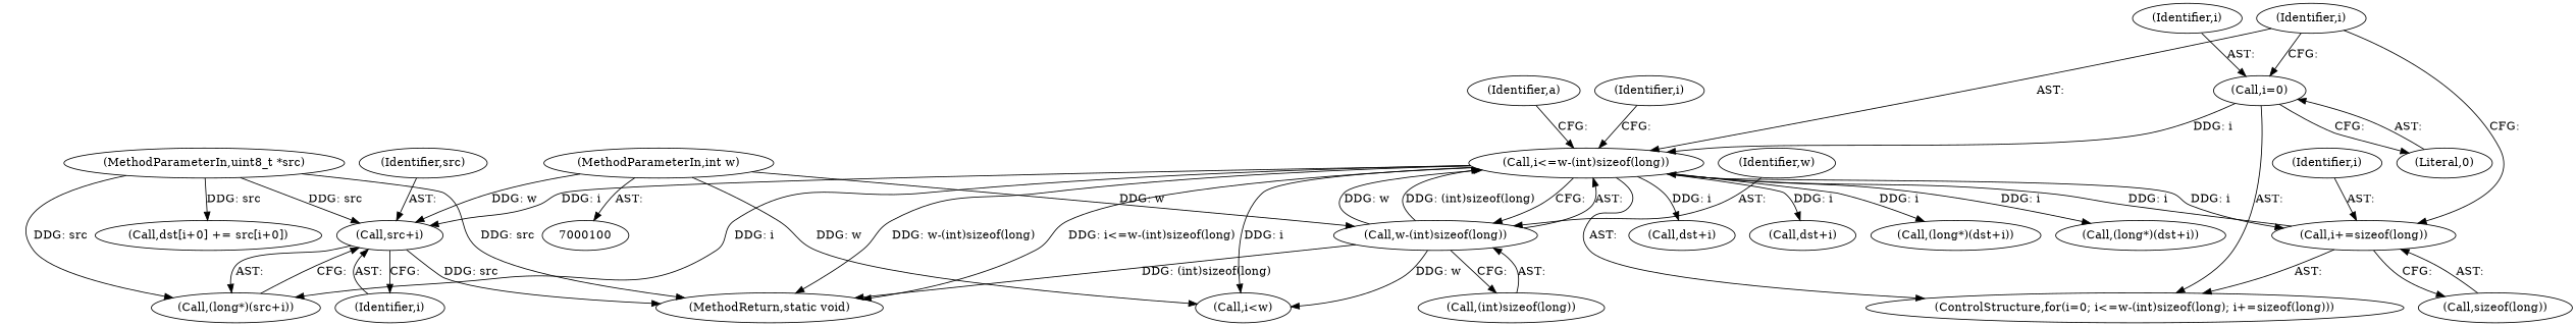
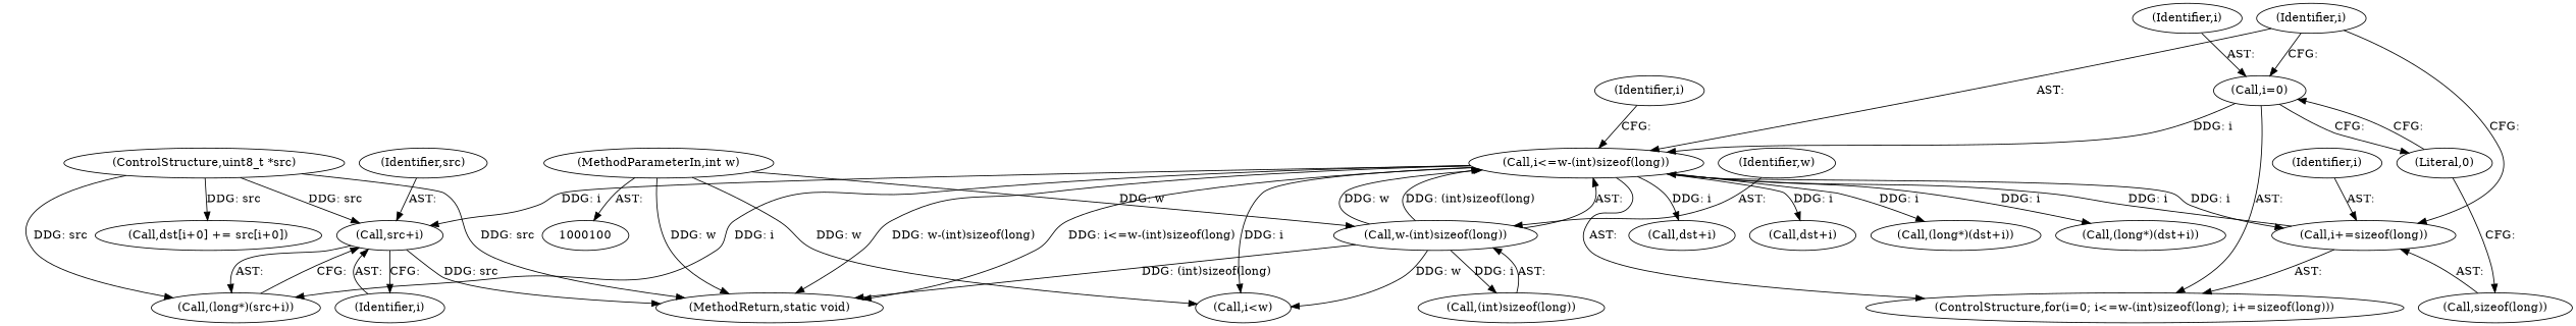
  digraph {
    n1 [label="(Call,src+i)"]
    n2 [label="(Identifier,i)"]
    n3 [label="(MethodReturn,static void)"]
    n4 [label="(Call,(long*)(src+i))"]
-   n5 [label="(MethodParameterIn,uint8_t *src)"]
+   n5 [label="(ControlStructure,uint8_t *src)"]
    n6 [label="(Call,dst[i+0] += src[i+0])"]
    n7 [label="(Call,i<=w-(int)sizeof(long))"]
    n8 [label="(Call,i+=sizeof(long))"]
    n9 [label="(Call,w-(int)sizeof(long))"]
    n10 [label="(Call,(long*)(dst+i))"]
    n11 [label="(Call,i<w)"]
    n12 [label="(Call,(long*)(dst+i))"]
    n13 [label="(Call,dst+i)"]
    n14 [label="(Call,dst+i)"]
    n15 [label="(ControlStructure,for(i=0; i<=w-(int)sizeof(long); i+=sizeof(long)))"]
    n16 [label="(Call,sizeof(long))"]
    n17 [label="(Call,(int)sizeof(long))"]
    n18 [label="(Call,i=0)"]
    n19 [label="(Literal,0)"]
    n20 [label="(MethodParameterIn,int w)"]
-   1000100 [label=7000100]
+   1000100
    n22 [label="(Identifier,i)"]
    n23 [label="(Identifier,src)"]
    n24 [label="(Identifier,i)"]
-   n25 [label="(Identifier,a)"]
    n26 [label="(Identifier,w)"]
    n27 [label="(Identifier,i)"]
    n28 [label="(Identifier,i)"]
    n1 -> n2 [label="CFG: "]
    n1 -> n3 [label="DDG: src"]
    n1 -> n4 [label="AST: "]
    n2 -> n1 [label="AST: "]
    n4 -> n1 [label="CFG: "]
    n5 -> n1 [label="DDG: src"]
    n5 -> n3 [label="DDG: src"]
    n5 -> n4 [label="DDG: src"]
    n5 -> n6 [label="DDG: src"]
    n7 -> n1 [label="DDG: i"]
    n7 -> n3 [label="DDG: w-(int)sizeof(long)"]
    n7 -> n3 [label="DDG: i<=w-(int)sizeof(long)"]
    n7 -> n4 [label="DDG: i"]
    n7 -> n8 [label="DDG: i"]
-   n7 -> n9 [label="CFG: "]
    n7 -> n10 [label="DDG: i"]
    n7 -> n11 [label="DDG: i"]
    n7 -> n12 [label="DDG: i"]
    n7 -> n13 [label="DDG: i"]
    n7 -> n14 [label="DDG: i"]
    n7 -> n15 [label="AST: "]
    n8 -> n7 [label="DDG: i"]
    n8 -> n15 [label="AST: "]
-   n8 -> n16 [label="CFG: "]
+   n19 -> n16 [label="CFG: "]
    n9 -> n3 [label="DDG: (int)sizeof(long)"]
    n9 -> n7 [label="AST: "]
    n9 -> n7 [label="DDG: w"]
    n9 -> n7 [label="DDG: (int)sizeof(long)"]
    n9 -> n11 [label="DDG: w"]
-   n9 -> n17 [label="CFG: "]
+   n9 -> n17 [label="DDG: i"]
    n16 -> n8 [label="AST: "]
    n17 -> n9 [label="AST: "]
    n18 -> n7 [label="DDG: i"]
    n18 -> n15 [label="AST: "]
    n18 -> n19 [label="CFG: "]
-   n19 -> n18 [label="AST: "]
-   n20 -> n1 [label="DDG: w"]
+   n19 -> n18 [label="CFG: "]
+   n20 -> n3 [label="DDG: w"]
    n20 -> n9 [label="DDG: w"]
    n20 -> n11 [label="DDG: w"]
    n20 -> 1000100 [label="AST: "]
    n22 -> n8 [label="AST: "]
    n23 -> n1 [label="AST: "]
    n24 -> n7 [label="AST: "]
    n24 -> n8 [label="CFG: "]
    n24 -> n18 [label="CFG: "]
-   n25 -> n7 [label="CFG: "]
    n26 -> n9 [label="AST: "]
    n27 -> n18 [label="AST: "]
    n28 -> n7 [label="CFG: "]
  }
